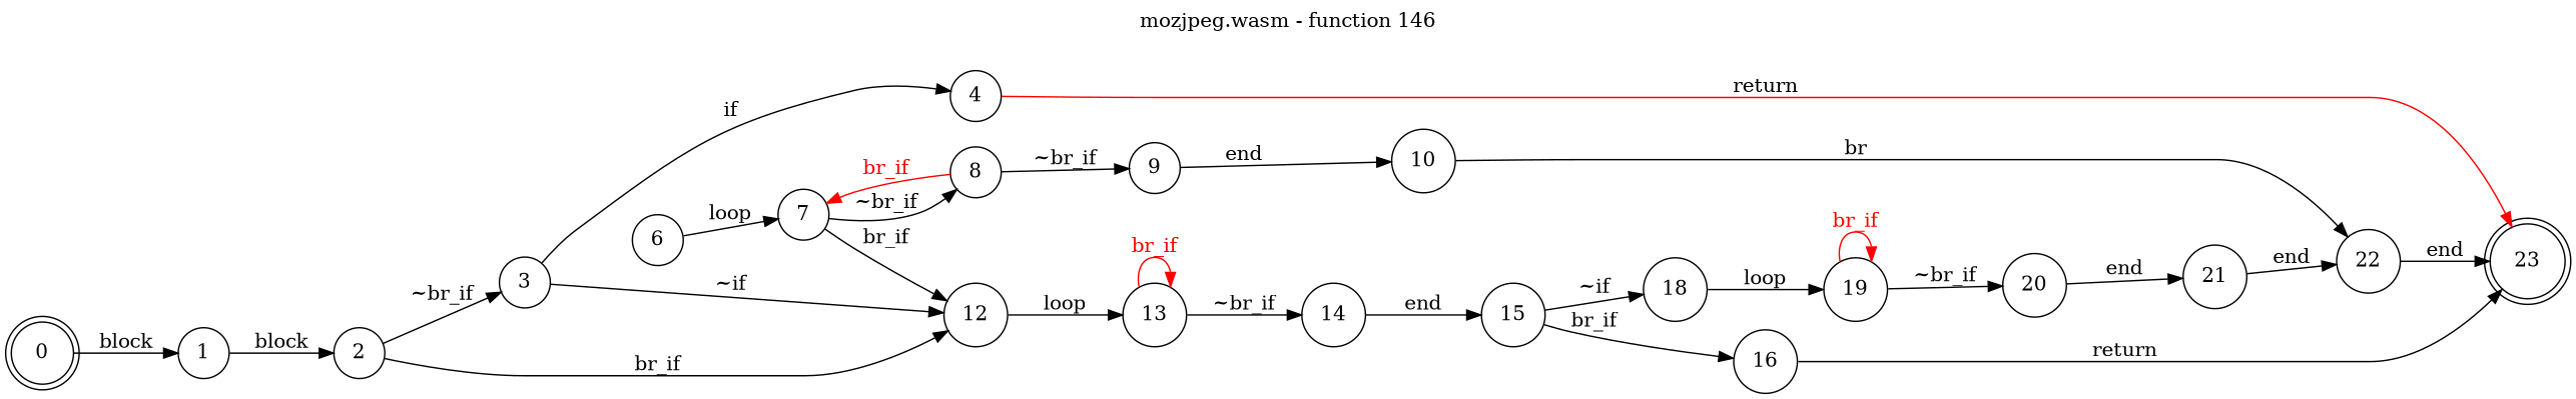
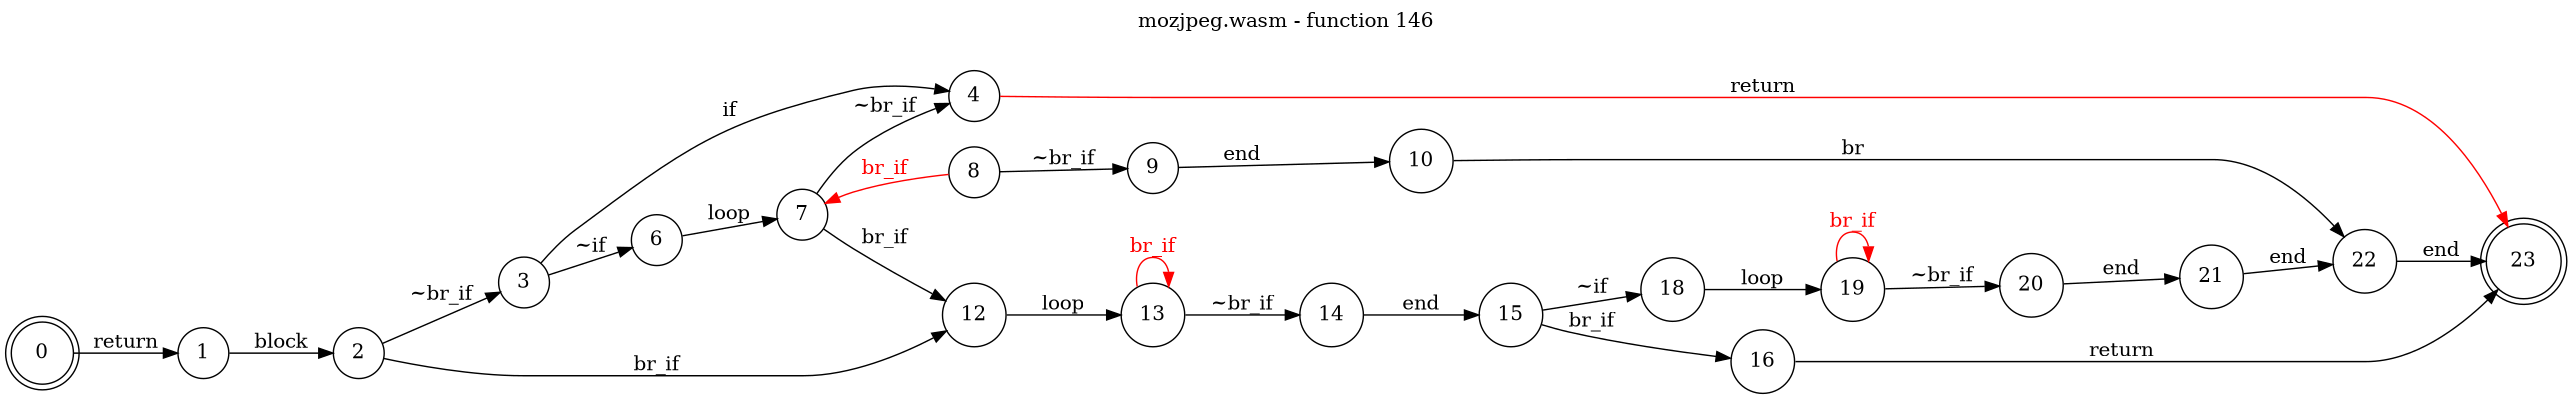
  digraph {
    label="mozjpeg.wasm - function 146"
    labelfontcolor=black
    labelfontname=Helvetica
    labelfontsize=16
    labelloc=t
    rankdir=LR
    node [shape=circle]
    0 [shape=doublecircle]
    1
    2
    23 [shape=doublecircle]
    3
    12
    4
    6
    13
    7
    14
    8
    9
    10
    22
    15
    16
    18
    19
    20
    21
-   0 -> 1 [label=block]
+   0 -> 1 [label=return]
    1 -> 2 [label=block]
    2 -> 3 [label="~br_if"]
    2 -> 12 [label=br_if]
    3 -> 4 [label=if]
-   3 -> 12 [label="~if"]
+   3 -> 6 [label="~if"]
    12 -> 13 [label=loop]
    4 -> 23 [color=red label=return]
    6 -> 7 [label=loop]
    13 -> 13 [color=red fontcolor=red label=br_if]
    13 -> 14 [label="~br_if"]
    7 -> 12 [label=br_if]
-   7 -> 8 [label="~br_if"]
+   7 -> 4 [label="~br_if"]
    14 -> 15 [label=end]
    8 -> 7 [color=red fontcolor=red label=br_if]
    8 -> 9 [label="~br_if"]
    9 -> 10 [label=end]
    10 -> 22 [label=br]
    22 -> 23 [label=end]
    15 -> 16 [label=br_if]
    15 -> 18 [label="~if"]
    16 -> 23 [label=return]
    18 -> 19 [label=loop]
    19 -> 19 [color=red fontcolor=red label=br_if]
    19 -> 20 [label="~br_if"]
    20 -> 21 [label=end]
    21 -> 22 [label=end]
  }
